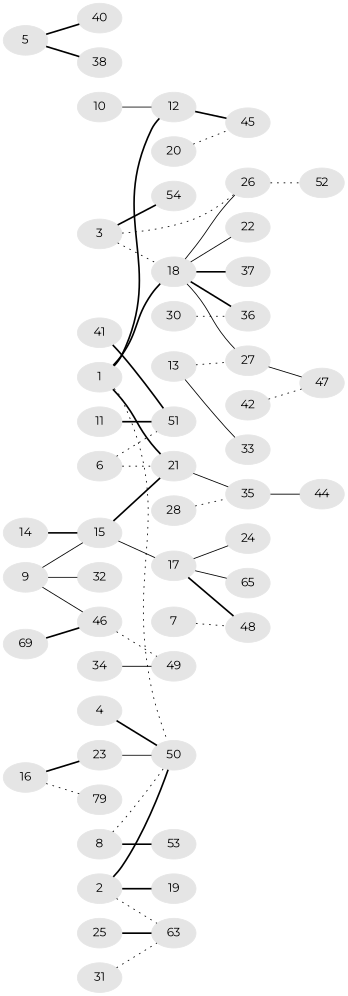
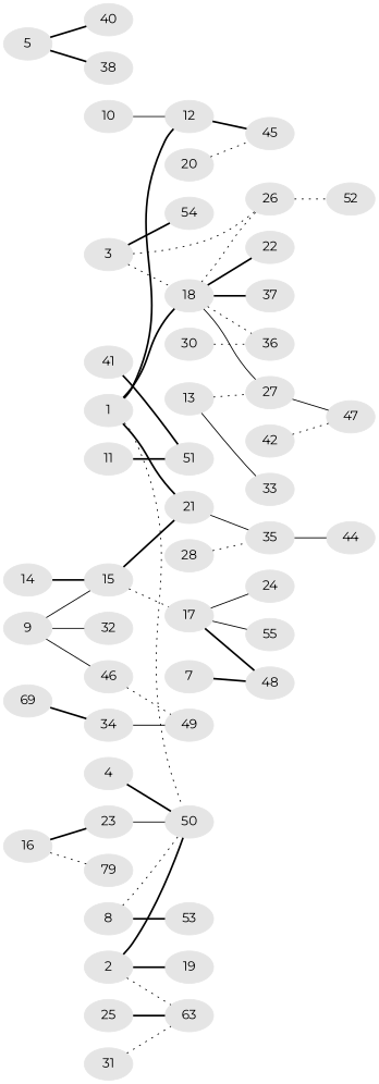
  graph {
    fontname=Montserrat
    rankdir=LR
    node [color=gray90 fontname=Montserrat style=filled]
    edge [fontname=Montserrat style=bold weight=1.0]
    1
    12
    18
    21
    50
    45
    27
    22
    26
    36
    37
    35
    2
    19
    n15 [label=63]
    3
    54
    4
    5
    40
    38
-   6
    51
    7
    48
    8
    53
    9
    15
    32
    46
    17
    49
    10
    11
    13
    33
    47
    14
    24
-   55 [label=65]
+   55
    16
    23
    n44 [label=79]
    52
    20
    44
    25
    28
    n50 [label=69]
    30
    31
    34
    41
    42
    1 -- 12
    1 -- 18
    1 -- 21
    1 -- 50 [style=dotted]
    12 -- 45
    18 -- 27 [style=solid]
-   18 -- 22 [style=solid]
-   18 -- 26 [style=solid]
-   18 -- 36
+   18 -- 22
+   18 -- 26 [style=dotted]
+   18 -- 36 [style=dotted]
    18 -- 37
    21 -- 35 [style=solid]
    27 -- 47 [style=solid]
    26 -- 52 [style=dotted]
    35 -- 44 [style=solid]
    2 -- 50
    2 -- 19
    2 -- n15 [style=dotted]
    3 -- 18 [style=dotted]
    3 -- 26 [style=dotted]
    3 -- 54
    4 -- 50
    5 -- 40
    5 -- 38
-   6 -- 21 [style=dotted]
-   6 -- 51 [style=dotted]
-   7 -- 48 [style=dotted]
+   7 -- 48
    8 -- 50 [style=dotted]
    8 -- 53
    9 -- 15 [style=solid]
    9 -- 32 [style=solid]
    9 -- 46 [style=solid]
    15 -- 21
-   15 -- 17 [style=solid]
+   15 -- 17 [style=dotted]
    46 -- 49 [style=dotted]
    17 -- 48
    17 -- 24 [style=solid]
    17 -- 55 [style=solid]
    10 -- 12 [style=solid]
    11 -- 51
    13 -- 27 [style=dotted]
    13 -- 33 [style=solid]
    14 -- 15
    16 -- 23
    16 -- n44 [style=dotted]
    23 -- 50 [style=solid]
    20 -- 45 [style=dotted]
    25 -- n15
    28 -- 35 [style=dotted]
-   n50 -- 46
+   n50 -- 34
    30 -- 36 [style=dotted]
    31 -- n15 [style=dotted]
    34 -- 49 [style=solid]
    41 -- 51
    42 -- 47 [style=dotted]
  }
